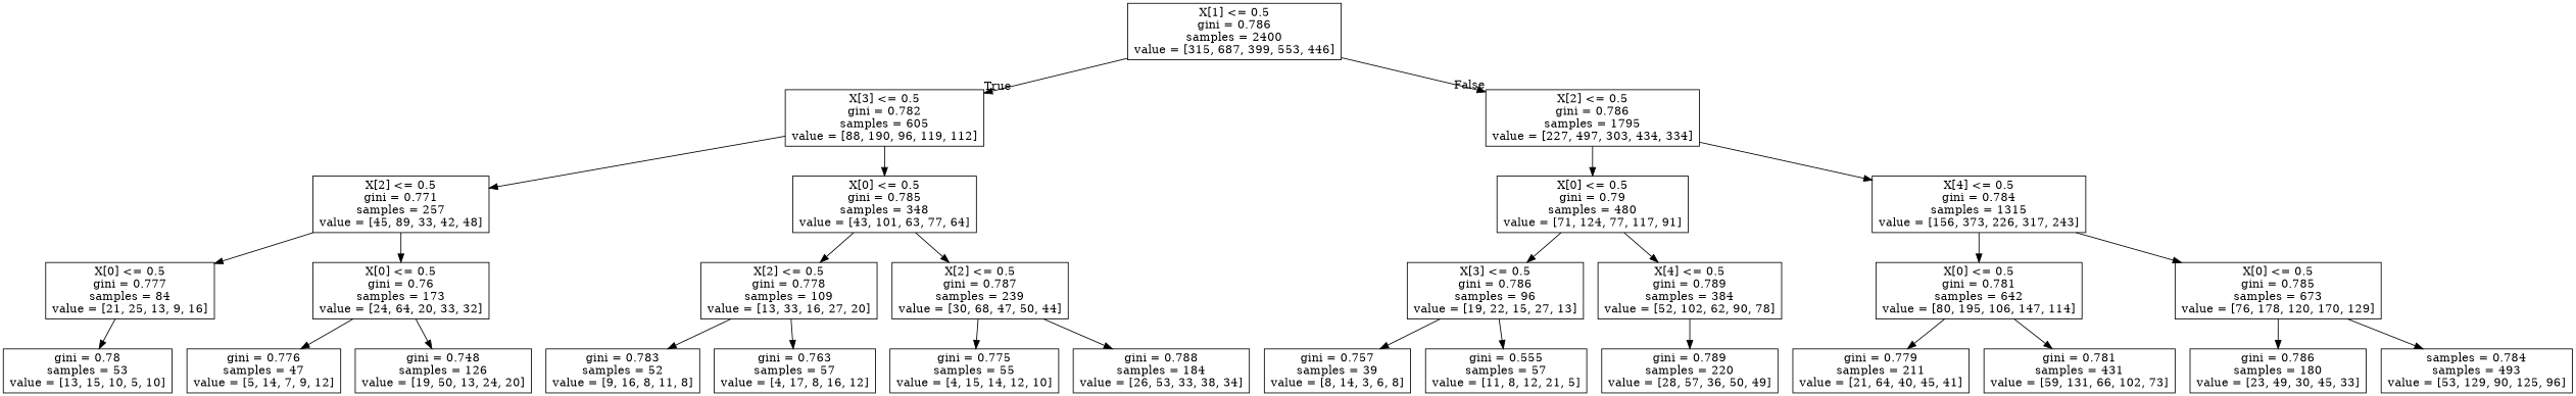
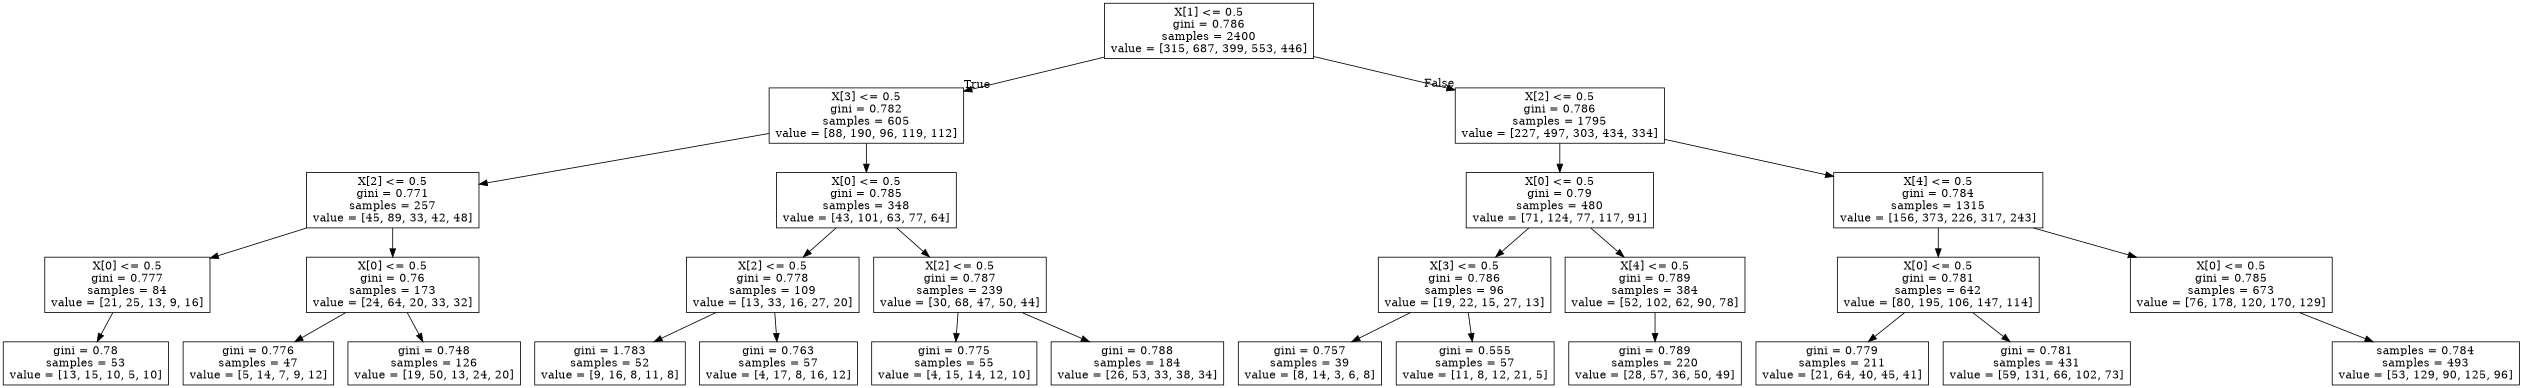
  digraph {
    node [shape=box]
    n1 [label="X[1] <= 0.5\ngini = 0.786\nsamples = 2400\nvalue = [315, 687, 399, 553, 446]"]
    n2 [label="X[3] <= 0.5\ngini = 0.782\nsamples = 605\nvalue = [88, 190, 96, 119, 112]"]
    n3 [label="X[2] <= 0.5\ngini = 0.786\nsamples = 1795\nvalue = [227, 497, 303, 434, 334]"]
    n4 [label="X[2] <= 0.5\ngini = 0.771\nsamples = 257\nvalue = [45, 89, 33, 42, 48]"]
    n5 [label="X[0] <= 0.5\ngini = 0.785\nsamples = 348\nvalue = [43, 101, 63, 77, 64]"]
    n6 [label="X[0] <= 0.5\ngini = 0.79\nsamples = 480\nvalue = [71, 124, 77, 117, 91]"]
    n7 [label="X[4] <= 0.5\ngini = 0.784\nsamples = 1315\nvalue = [156, 373, 226, 317, 243]"]
    n8 [label="X[0] <= 0.5\ngini = 0.777\nsamples = 84\nvalue = [21, 25, 13, 9, 16]"]
    n9 [label="X[0] <= 0.5\ngini = 0.76\nsamples = 173\nvalue = [24, 64, 20, 33, 32]"]
    n10 [label="X[2] <= 0.5\ngini = 0.778\nsamples = 109\nvalue = [13, 33, 16, 27, 20]"]
    n11 [label="X[2] <= 0.5\ngini = 0.787\nsamples = 239\nvalue = [30, 68, 47, 50, 44]"]
    n12 [label="gini = 0.78\nsamples = 53\nvalue = [13, 15, 10, 5, 10]"]
    n13 [label="gini = 0.776\nsamples = 47\nvalue = [5, 14, 7, 9, 12]"]
    n14 [label="gini = 0.748\nsamples = 126\nvalue = [19, 50, 13, 24, 20]"]
-   n15 [label="gini = 0.783\nsamples = 52\nvalue = [9, 16, 8, 11, 8]"]
+   n15 [label="gini = 1.783\nsamples = 52\nvalue = [9, 16, 8, 11, 8]"]
    n16 [label="gini = 0.763\nsamples = 57\nvalue = [4, 17, 8, 16, 12]"]
    n17 [label="gini = 0.775\nsamples = 55\nvalue = [4, 15, 14, 12, 10]"]
    n18 [label="gini = 0.788\nsamples = 184\nvalue = [26, 53, 33, 38, 34]"]
    n19 [label="X[3] <= 0.5\ngini = 0.786\nsamples = 96\nvalue = [19, 22, 15, 27, 13]"]
    n20 [label="X[4] <= 0.5\ngini = 0.789\nsamples = 384\nvalue = [52, 102, 62, 90, 78]"]
    n21 [label="X[0] <= 0.5\ngini = 0.781\nsamples = 642\nvalue = [80, 195, 106, 147, 114]"]
    n22 [label="X[0] <= 0.5\ngini = 0.785\nsamples = 673\nvalue = [76, 178, 120, 170, 129]"]
    n23 [label="gini = 0.757\nsamples = 39\nvalue = [8, 14, 3, 6, 8]"]
    n24 [label="gini = 0.555\nsamples = 57\nvalue = [11, 8, 12, 21, 5]"]
    n25 [label="gini = 0.789\nsamples = 220\nvalue = [28, 57, 36, 50, 49]"]
    n26 [label="gini = 0.779\nsamples = 211\nvalue = [21, 64, 40, 45, 41]"]
    n27 [label="gini = 0.781\nsamples = 431\nvalue = [59, 131, 66, 102, 73]"]
-   n28 [label="gini = 0.786\nsamples = 180\nvalue = [23, 49, 30, 45, 33]"]
    n29 [label="samples = 0.784\nsamples = 493\nvalue = [53, 129, 90, 125, 96]"]
    n1 -> n2 [headlabel=True labelangle=45 labeldistance=2.5]
    n1 -> n3 [headlabel=False labelangle=-45 labeldistance=2.5]
    n2 -> n4
    n2 -> n5
    n3 -> n6
    n3 -> n7
    n4 -> n8
    n4 -> n9
    n5 -> n10
    n5 -> n11
    n6 -> n19
    n6 -> n20
    n7 -> n21
    n7 -> n22
    n8 -> n12
    n9 -> n13
    n9 -> n14
    n10 -> n15
    n10 -> n16
    n11 -> n17
    n11 -> n18
    n19 -> n23
    n19 -> n24
    n20 -> n25
    n21 -> n26
    n21 -> n27
-   n22 -> n28
    n22 -> n29
  }
